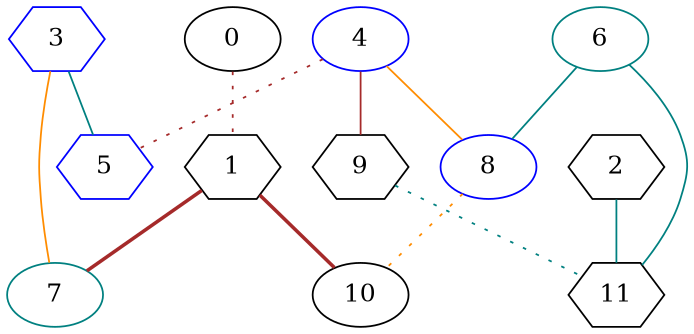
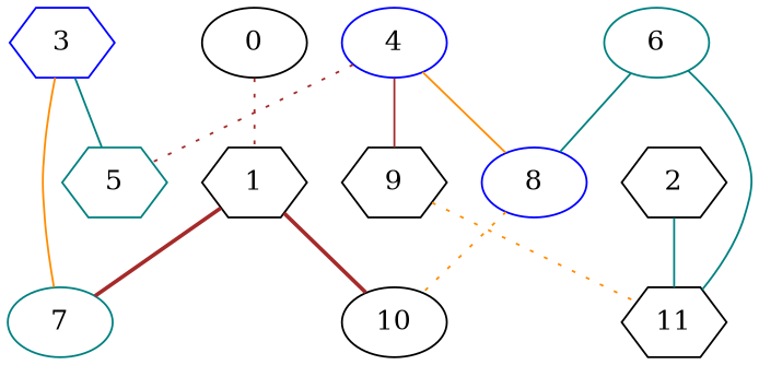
  graph {
    node [color=black shape=ellipse type=corner x=393]
    edge [angle0=-1.52 color=brown frequency=1 style=solid type0=line]
    0 [type=endpoint x=504 y=269]
    1 [shape=hexagon type=intersection x=405 y=268]
    7 [color=teal y=282]
    10 [y=254]
    2 [shape=hexagon type=endpoint x=76 y=271]
    11 [shape=hexagon type=intersection x=123 y=274]
    3 [color=blue shape=hexagon x=388 y=388]
-   5 [color=blue shape=hexagon x=151 y=389]
+   5 [color=teal shape=hexagon x=151 y=389]
    4 [color=blue type=intersection x=138 y=376]
    8 [color=blue type=intersection x=385 y=136]
    9 [shape=hexagon x=127 y=361]
    6 [color=teal x=130 y=129]
    0 -- 1 [angle0=.01 style=dotted]
    1 -- 7 [angle0=-.86 style=bold]
    1 -- 10 [angle0=.86 style=bold]
    2 -- 11 [angle0=.06 color=teal]
    3 -- 7 [color=darkorange]
    3 -- 5 [angle0=-.00 color=teal]
    4 -- 5 [angle0=.79 style=dotted]
    4 -- 8 [angle0=-.77 color=darkorange]
    4 -- 9 [angle0=.94]
    8 -- 10 [angle0=1.50 color=darkorange style=dotted]
-   9 -- 11 [angle0=1.52 color=teal style=dotted]
+   9 -- 11 [angle0=1.52 color=darkorange style=dotted]
    6 -- 11 [color=teal]
    6 -- 8 [angle0=.03 color=teal]
  }
